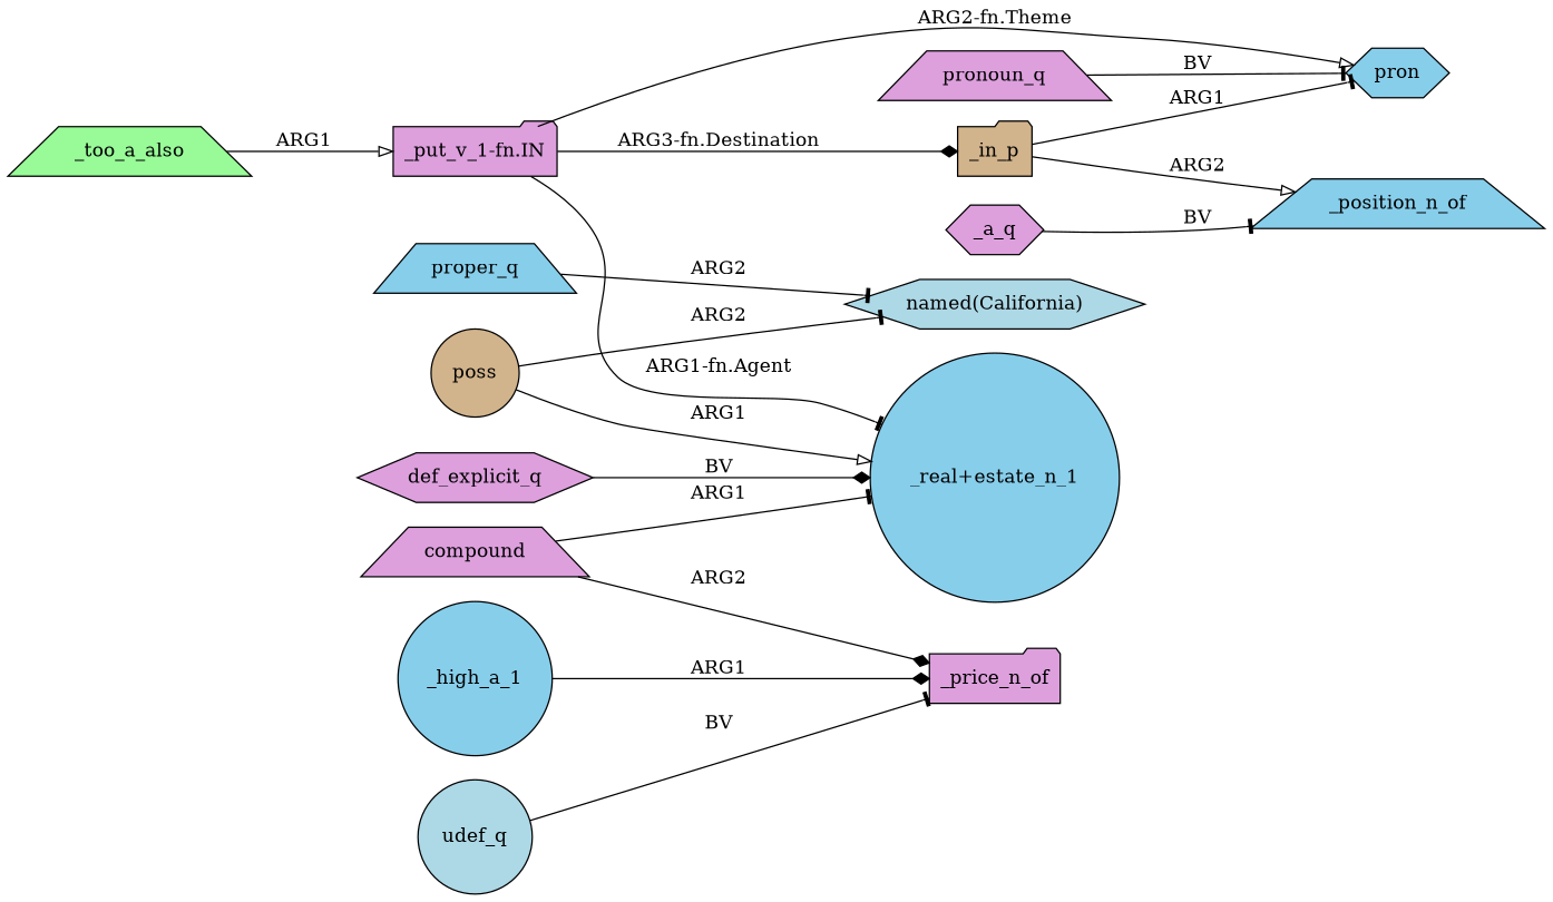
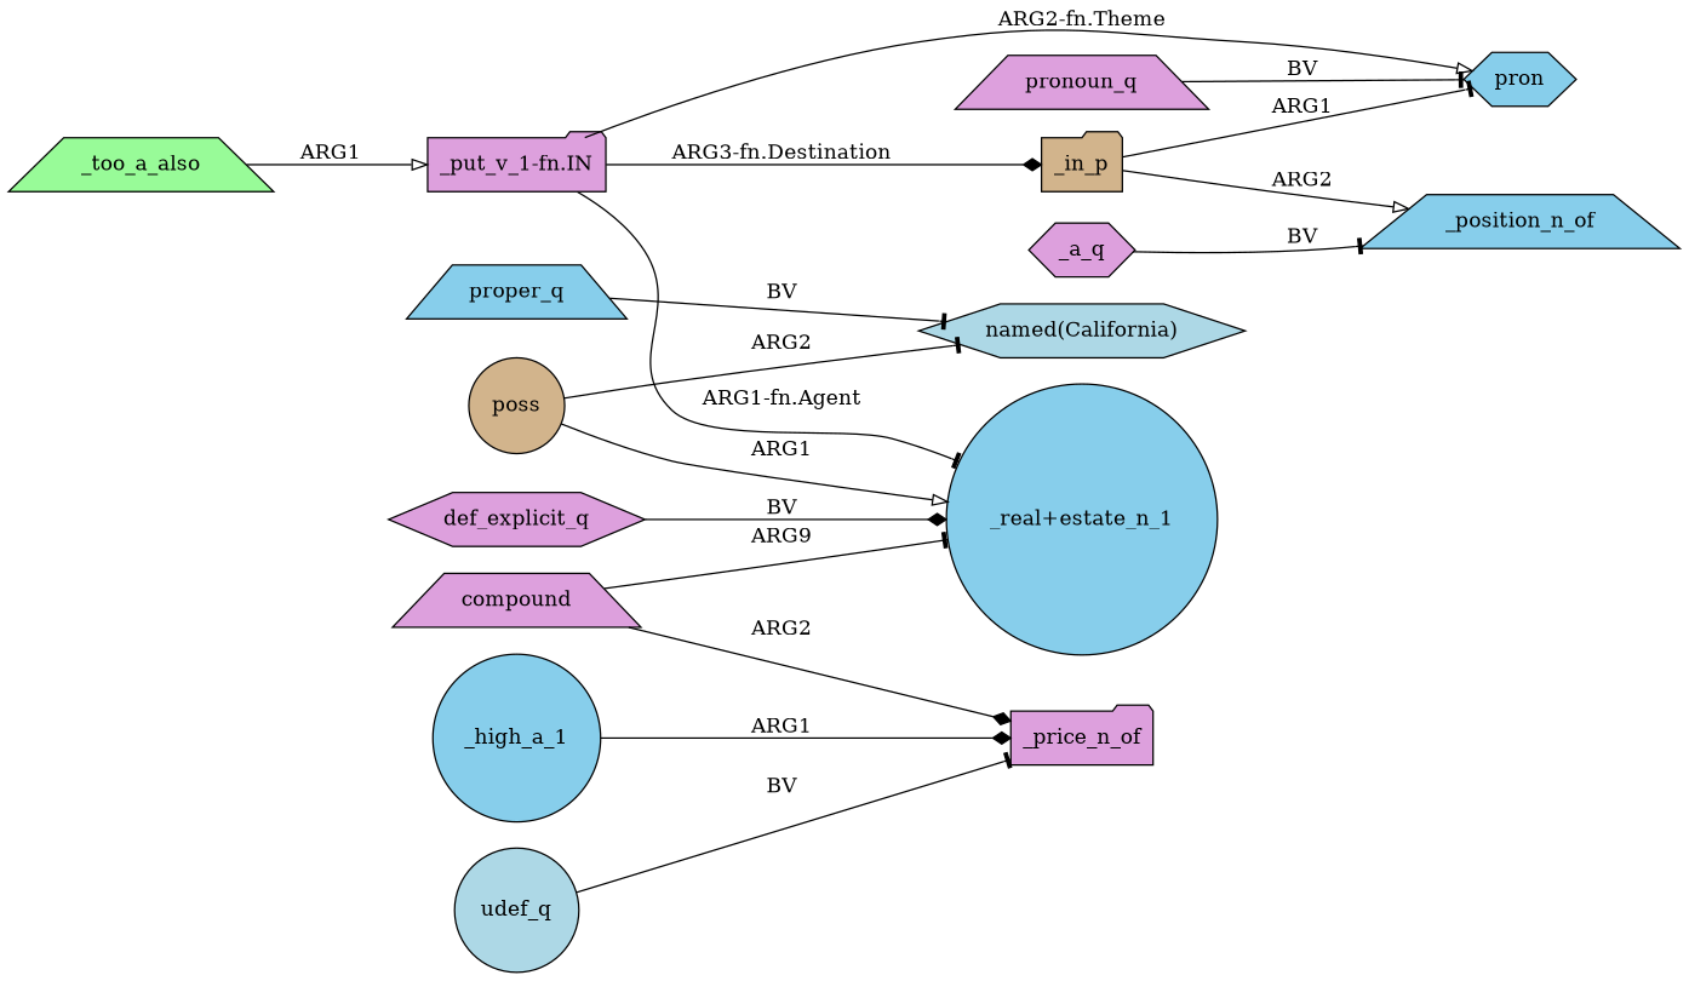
  digraph {
    rankdir=LR
    node [fillcolor=plum shape=trapezium style=filled]
    edge [arrowhead=tee]
    poss [fillcolor=tan shape=circle]
    "_real+estate_n_1" [fillcolor=skyblue shape=circle]
    "named(California)" [fillcolor=lightblue shape=hexagon]
    "_put_v_1-fn.IN" [shape=folder]
    _in_p [fillcolor=tan shape=folder]
    pron [fillcolor=skyblue shape=hexagon]
    _position_n_of [fillcolor=skyblue]
    proper_q [fillcolor=skyblue]
    _high_a_1 [fillcolor=skyblue shape=circle]
    _price_n_of [shape=folder]
    _too_a_also [fillcolor=palegreen]
    _a_q [shape=hexagon]
    compound
    udef_q [fillcolor=lightblue shape=circle]
    def_explicit_q [shape=hexagon]
    pronoun_q
    poss -> "_real+estate_n_1" [arrowhead=onormal label=ARG1]
    poss -> "named(California)" [label=ARG2]
    "_put_v_1-fn.IN" -> "_real+estate_n_1" [label="ARG1-fn.Agent"]
    "_put_v_1-fn.IN" -> _in_p [arrowhead=diamond label="ARG3-fn.Destination"]
    "_put_v_1-fn.IN" -> pron [arrowhead=onormal label="ARG2-fn.Theme"]
    _in_p -> pron [label=ARG1]
    _in_p -> _position_n_of [arrowhead=onormal label=ARG2]
-   proper_q -> "named(California)" [label=ARG2]
+   proper_q -> "named(California)" [label=BV]
    _high_a_1 -> _price_n_of [arrowhead=diamond label=ARG1]
    _too_a_also -> "_put_v_1-fn.IN" [arrowhead=onormal label=ARG1]
    _a_q -> _position_n_of [label=BV]
-   compound -> "_real+estate_n_1" [label=ARG1]
+   compound -> "_real+estate_n_1" [label=ARG9]
    compound -> _price_n_of [arrowhead=diamond label=ARG2]
    udef_q -> _price_n_of [label=BV]
    def_explicit_q -> "_real+estate_n_1" [arrowhead=diamond label=BV]
    pronoun_q -> pron [label=BV]
  }
